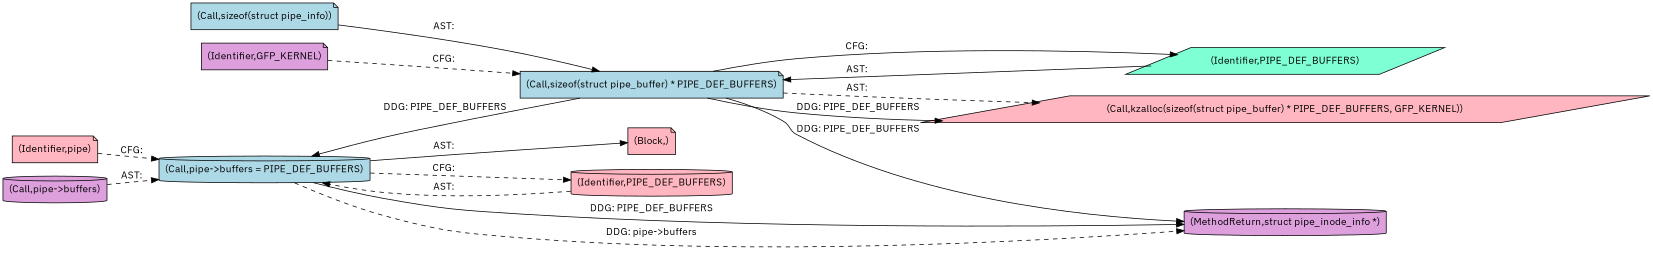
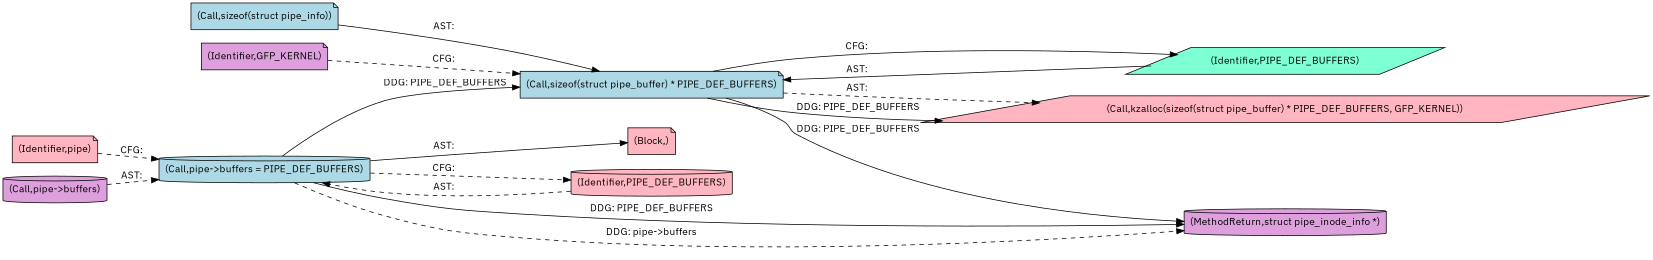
  digraph {
    fontname="IBM Plex Sans"
    rankdir=LR
    node [fillcolor=lightpink fontname="IBM Plex Sans" shape=note style=filled]
    edge [fontname="IBM Plex Sans" style=solid]
    n1 [fillcolor=lightblue label="(Call,pipe->buffers = PIPE_DEF_BUFFERS)" shape=cylinder]
    n2 [label="(Block,)"]
    n3 [label="(Identifier,PIPE_DEF_BUFFERS)" shape=cylinder]
    n4 [fillcolor=plum label="(MethodReturn,struct pipe_inode_info *)" shape=cylinder]
    n5 [fillcolor=lightblue label="(Call,sizeof(struct pipe_buffer) * PIPE_DEF_BUFFERS)"]
    n6 [fillcolor=aquamarine label="(Identifier,PIPE_DEF_BUFFERS)" shape=parallelogram]
    n7 [label="(Call,kzalloc(sizeof(struct pipe_buffer) * PIPE_DEF_BUFFERS, GFP_KERNEL))" shape=parallelogram]
    n8 [label="(Identifier,pipe)"]
    n9 [fillcolor=lightblue label="(Call,sizeof(struct pipe_info))"]
    n10 [fillcolor=plum label="(Call,pipe->buffers)" shape=cylinder]
    n11 [fillcolor=plum label="(Identifier,GFP_KERNEL)"]
    n1 -> n2 [label="AST: "]
    n1 -> n3 [label="CFG: " style=dashed]
    n1 -> n4 [label="DDG: PIPE_DEF_BUFFERS"]
    n1 -> n4 [label="DDG: pipe->buffers" style=dashed]
    n3 -> n1 [label="AST: " style=dashed]
-   n5 -> n1 [label="DDG: PIPE_DEF_BUFFERS"]
+   n1 -> n5 [label="DDG: PIPE_DEF_BUFFERS"]
    n5 -> n4 [label="DDG: PIPE_DEF_BUFFERS"]
    n5 -> n6 [label="CFG: "]
    n5 -> n7 [label="AST: " style=dashed]
    n5 -> n7 [label="DDG: PIPE_DEF_BUFFERS"]
    n6 -> n5 [label="AST: "]
    n8 -> n1 [label="CFG: " style=dashed]
    n9 -> n5 [label="AST: "]
    n10 -> n1 [label="AST: " style=dashed]
    n11 -> n5 [label="CFG: " style=dashed]
  }
